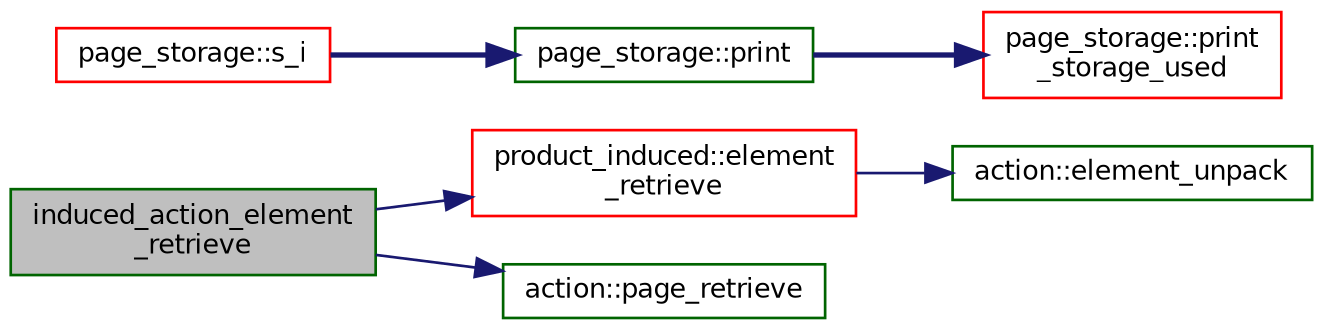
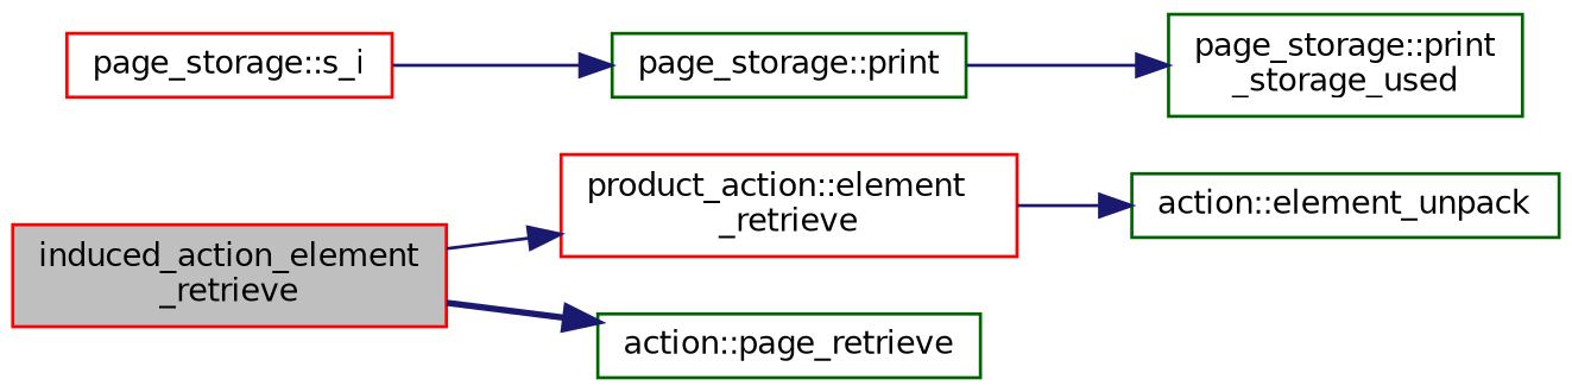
  digraph {
    rankdir=LR
    node [color=darkgreen fillcolor=white fontname=Helvetica fontsize=10 shape=record style=filled]
    edge [color=midnightblue fontname=Helvetica fontsize=10 labelfontname=Helvetica labelfontsize=10 style=solid]
-   n1 [fillcolor=grey75 fontcolor=black height=0.2 label="induced_action_element\l_retrieve" width=0.4]
-   n2 [color=red height=0.2 label="product_induced::element\l_retrieve" width=0.4]
+   n1 [color=red fillcolor=grey75 fontcolor=black height=0.2 label="induced_action_element\l_retrieve" width=0.4]
+   n2 [color=red height=0.2 label="product_action::element\l_retrieve" width=0.4]
    n3 [height=0.2 label="action::page_retrieve" width=0.4]
    n4 [height=0.2 label="action::element_unpack" width=0.4]
    n5 [color=red height=0.2 label="page_storage::s_i" width=0.4]
    n6 [height=0.2 label="page_storage::print" width=0.4]
-   n7 [color=red height=0.2 label="page_storage::print\l_storage_used" width=0.4]
+   n7 [height=0.2 label="page_storage::print\l_storage_used" width=0.4]
    n1 -> n2
-   n1 -> n3
+   n1 -> n3 [style=bold]
    n2 -> n4
-   n5 -> n6 [style=bold]
-   n6 -> n7 [style=bold]
+   n5 -> n6
+   n6 -> n7
  }
